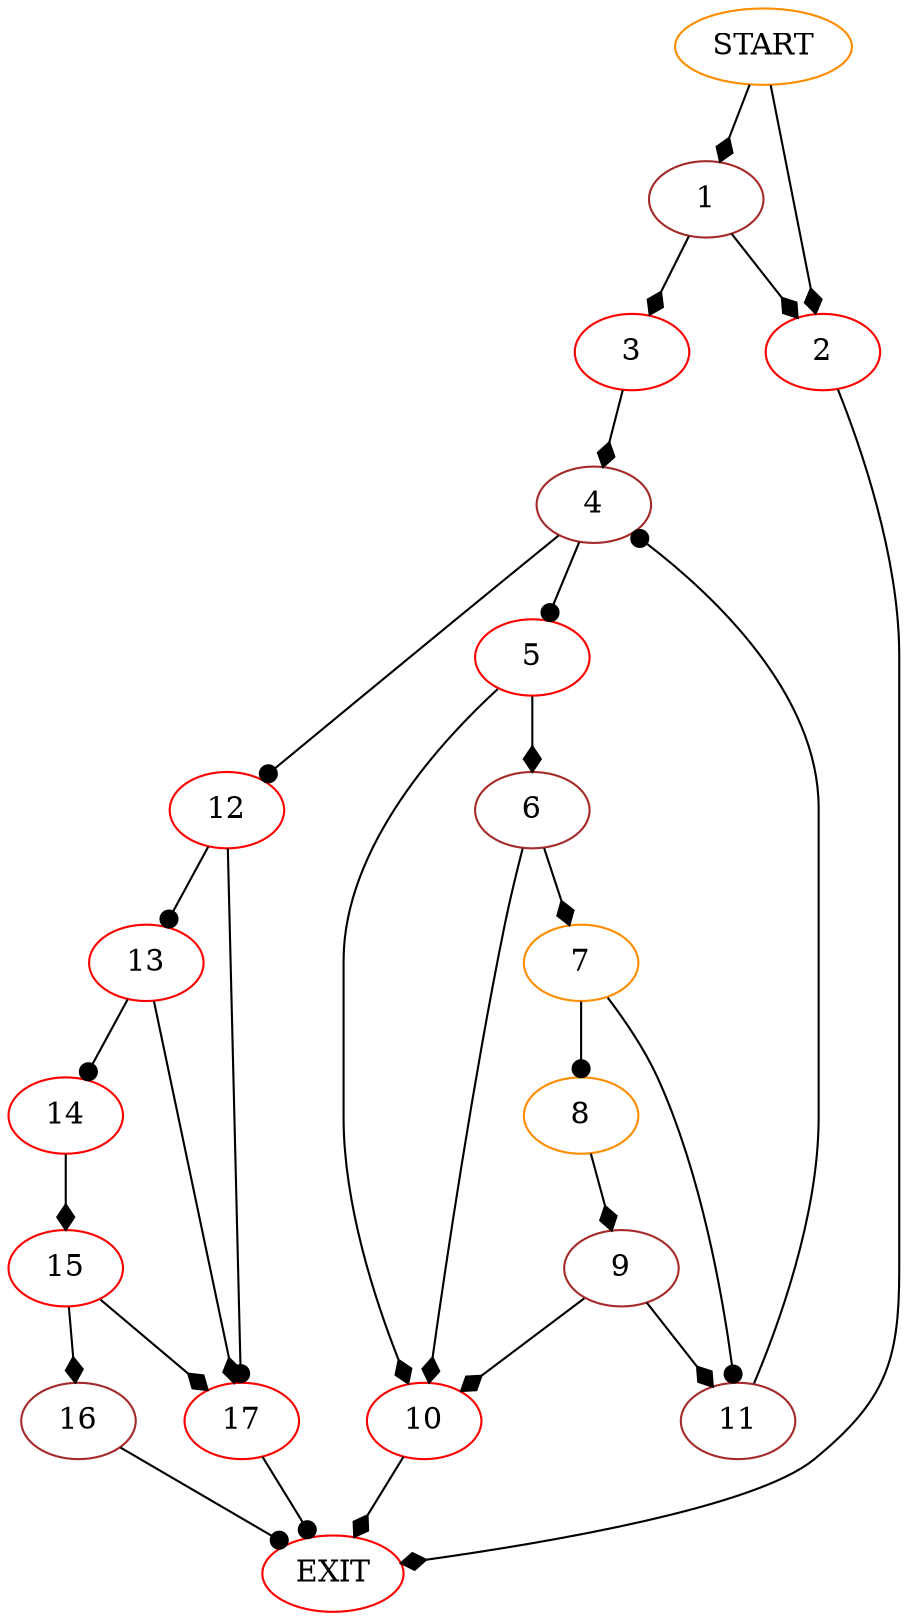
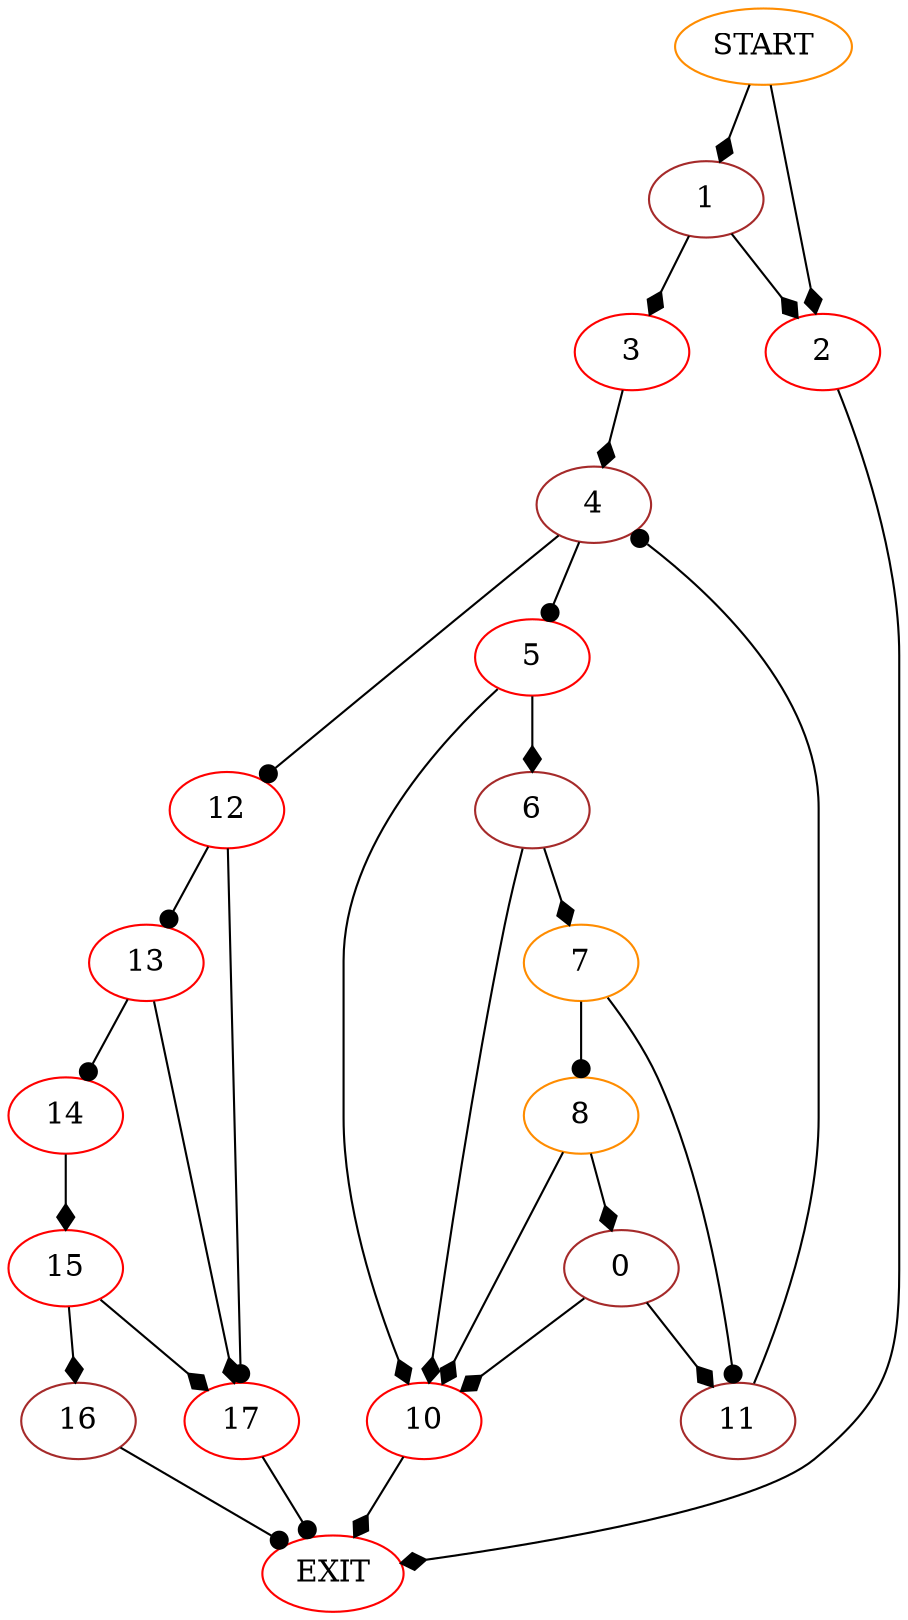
  digraph {
    node [color=red]
    edge [arrowhead=diamond]
    n1 [color=darkorange label=START]
    1 [color=brown]
    2
    3
    n5 [label=EXIT]
    4 [color=brown]
    5
    12
    6 [color=brown]
    10
    13
    17
    7 [color=darkorange]
    8 [color=darkorange]
    11 [color=brown]
-   9 [color=brown]
+   9 [color=brown label=0]
    14
    15
    16 [color=brown]
    n1 -> 1
    n1 -> 2
    1 -> 2
    1 -> 3
    2 -> n5
    3 -> 4
    4 -> 5 [arrowhead=dot]
    4 -> 12 [arrowhead=dot]
    5 -> 6
    5 -> 10
    12 -> 13 [arrowhead=dot]
    12 -> 17 [arrowhead=dot]
    6 -> 10
    6 -> 7
    10 -> n5
    13 -> 17
    13 -> 14 [arrowhead=dot]
    17 -> n5 [arrowhead=dot]
    7 -> 8 [arrowhead=dot]
    7 -> 11 [arrowhead=dot]
+   8 -> 10
    8 -> 9
    11 -> 4 [arrowhead=dot]
    9 -> 10
    9 -> 11
    14 -> 15
    15 -> 17
    15 -> 16
    16 -> n5 [arrowhead=dot]
  }
